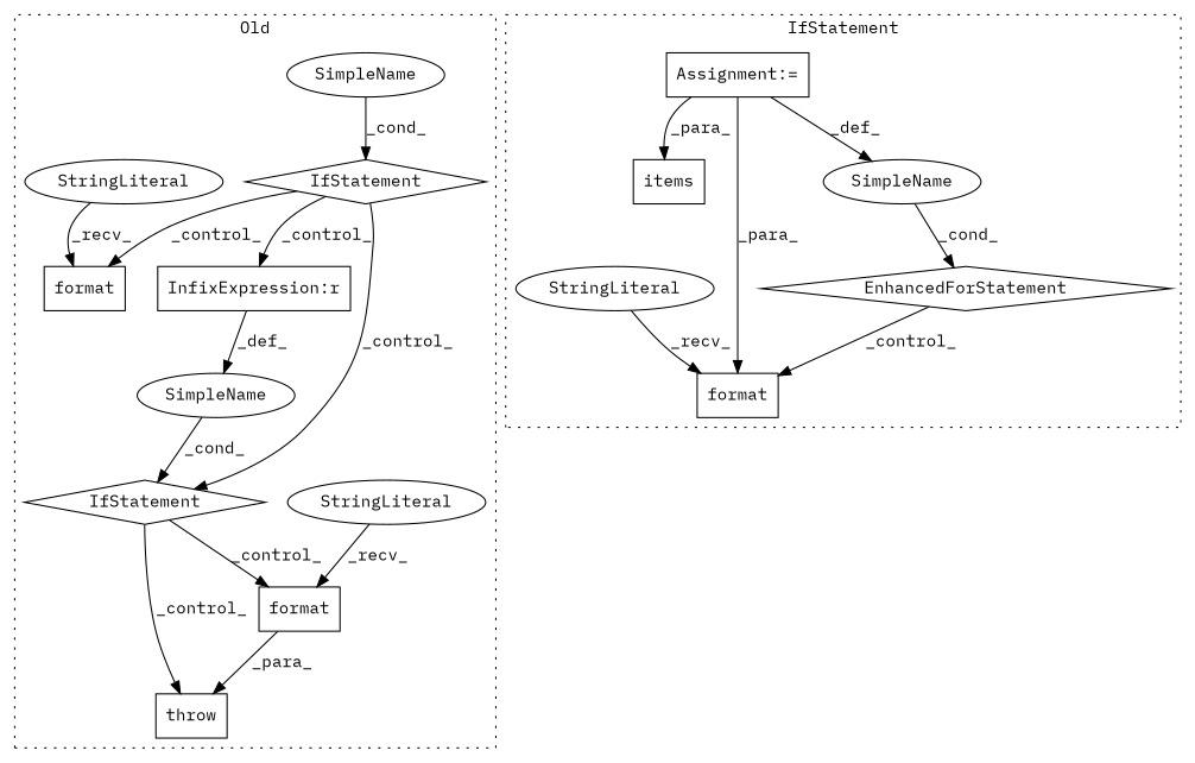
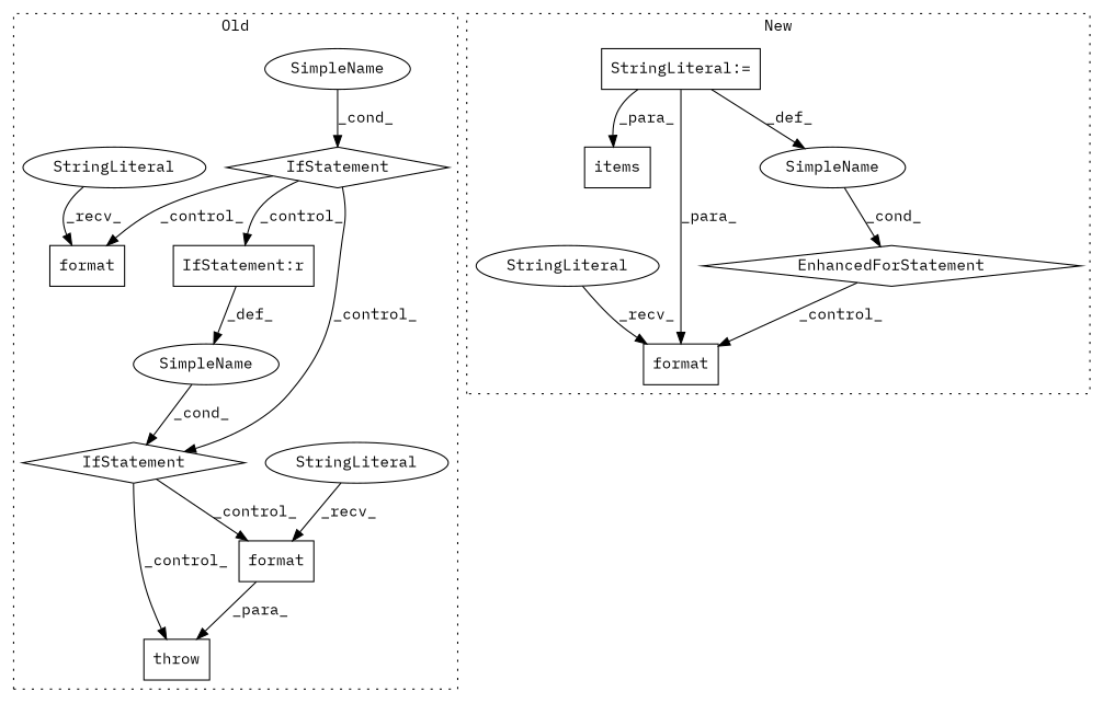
  digraph {
    fontname="IBM Plex Mono"
    node [a=32 fontname="IBM Plex Mono" l="7,1" shape=box]
    edge [fontname="IBM Plex Mono"]
    n1 [label=format s="4516,4565"]
    n2 [a=45 l=72 label=StringLiteral s=4443 shape=ellipse]
    n3 [a=25 l="4,2" label=IfStatement s="4360,4400" shape=diamond]
    n4 [a=42 label=SimpleName shape=ellipse l=""]
-   n5 [a=27 l=4 label="InfixExpression:r" s=4380]
+   n5 [a=27 l=4 label="IfStatement:r" s=4380]
    n6 [a=25 l="4,2" label=IfStatement s="3926,3962" shape=diamond]
    n7 [label=format s="4295,4338"]
    n8 [a=42 label=SimpleName shape=ellipse l=""]
    n9 [a=45 l=72 label=StringLiteral s=4222 shape=ellipse]
    n10 [a=53 l=6 label=throw s=4414]
    n11 [l=7 label=items s=5368]
-   n12 [a=7 l="82,2" label="Assignment:=" s="5267,5375"]
+   n12 [a=7 l="82,2" label="StringLiteral:=" s="5267,5375"]
    n13 [a=70 l="82,2" label=EnhancedForStatement s="5267,5375" shape=diamond]
    n14 [label=format s="5816,5846"]
    n15 [a=45 l=72 label=StringLiteral s=5743 shape=ellipse]
    n16 [a=42 l=6 label=SimpleName s=5353 shape=ellipse]
    subgraph cluster_1 {
      label=Old
      style=dotted
      n1
      n2
      n3
      n4
      n5
      n6
      n7
      n8
      n9
      n10
    }
    subgraph cluster_2 {
-     label=IfStatement
+     label=New
      style=dotted
      n11
      n12
      n13
      n14
      n15
      n16
    }
    n1 -> n10 [label=_para_]
    n2 -> n1 [label=_recv_]
    n3 -> n1 [label=_control_]
    n3 -> n10 [label=_control_]
    n4 -> n3 [label=_cond_]
    n5 -> n4 [label=_def_]
    n6 -> n3 [label=_control_]
    n6 -> n5 [label=_control_]
    n6 -> n7 [label=_control_]
    n8 -> n6 [label=_cond_]
    n9 -> n7 [label=_recv_]
    n12 -> n11 [label=_para_]
    n12 -> n14 [label=_para_]
    n12 -> n16 [label=_def_]
    n13 -> n14 [label=_control_]
    n15 -> n14 [label=_recv_]
    n16 -> n13 [label=_cond_]
  }
